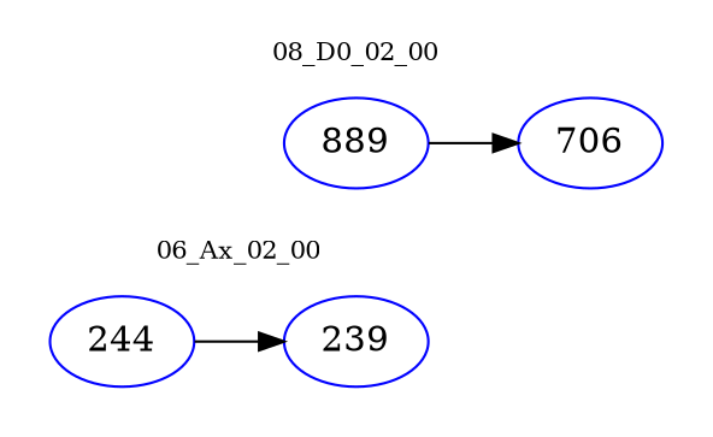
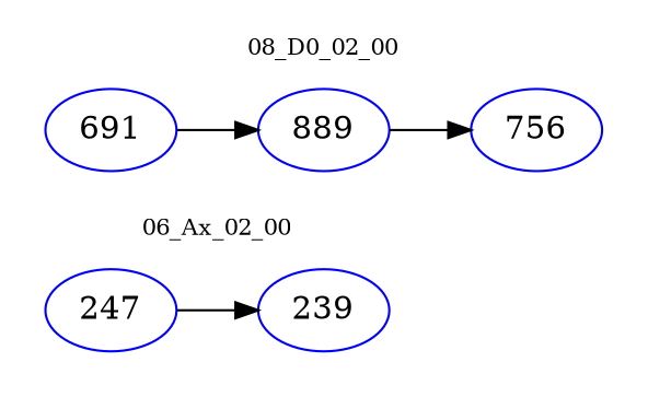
  digraph {
    rankdir=LR
    node [color=blue]
    edge [color=black]
-   n1 [label=244]
+   n1 [label=247]
    n2 [label=239]
+   n3 [label=691]
    n4 [label=889]
-   n5 [label=706]
+   n5 [label=756]
    subgraph cluster_1 {
      color=white
      fontsize=10
      label="06_Ax_02_00"
      n1
      n2
    }
    subgraph cluster_2 {
      color=white
      fontsize=10
      label="08_D0_02_00"
+     n3
      n4
      n5
    }
    n1 -> n2
+   n3 -> n4
    n4 -> n5
  }
